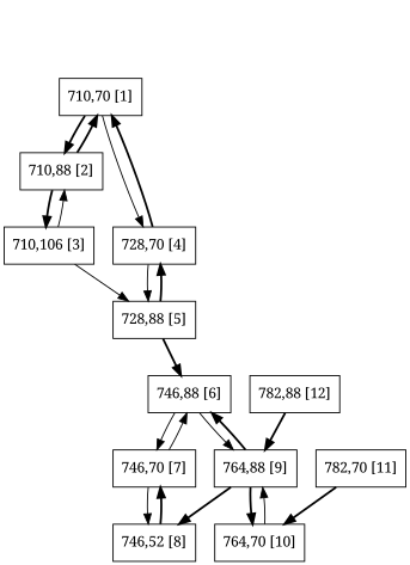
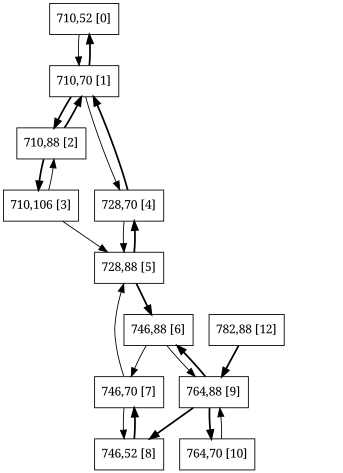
  digraph {
    bgcolor=white
    fontname="Noto Serif"
    node [color=black fontname="Noto Serif" shape=polygon sides=4]
    edge [fontname="Noto Serif" style=bold]
+   n1 [label="710,52 [0]"]
    n2 [label="710,70 [1]"]
    n3 [label="710,88 [2]"]
    n4 [label="728,70 [4]"]
    n5 [label="710,106 [3]"]
    n6 [label="728,88 [5]"]
    n7 [label="746,88 [6]"]
    n8 [label="746,70 [7]"]
    n9 [label="764,88 [9]"]
    n10 [label="746,52 [8]"]
    n11 [label="764,70 [10]"]
    n12 [label="782,88 [12]"]
-   n13 [label="782,70 [11]"]
+   n1 -> n2 [style=solid]
+   n2 -> n1
    n2 -> n3
    n2 -> n4 [style=solid]
    n3 -> n2
    n3 -> n5
    n4 -> n2
    n4 -> n6 [style=solid]
    n5 -> n3 [style=solid]
    n5 -> n6 [style=solid]
    n6 -> n4
    n6 -> n7
    n7 -> n8 [style=solid]
    n7 -> n9 [style=solid]
-   n8 -> n7 [style=solid]
+   n8 -> n6 [style=solid]
    n8 -> n10 [style=solid]
    n9 -> n7
    n9 -> n10
    n9 -> n11
    n10 -> n8
    n11 -> n9 [style=solid]
    n12 -> n9
-   n13 -> n11
  }
